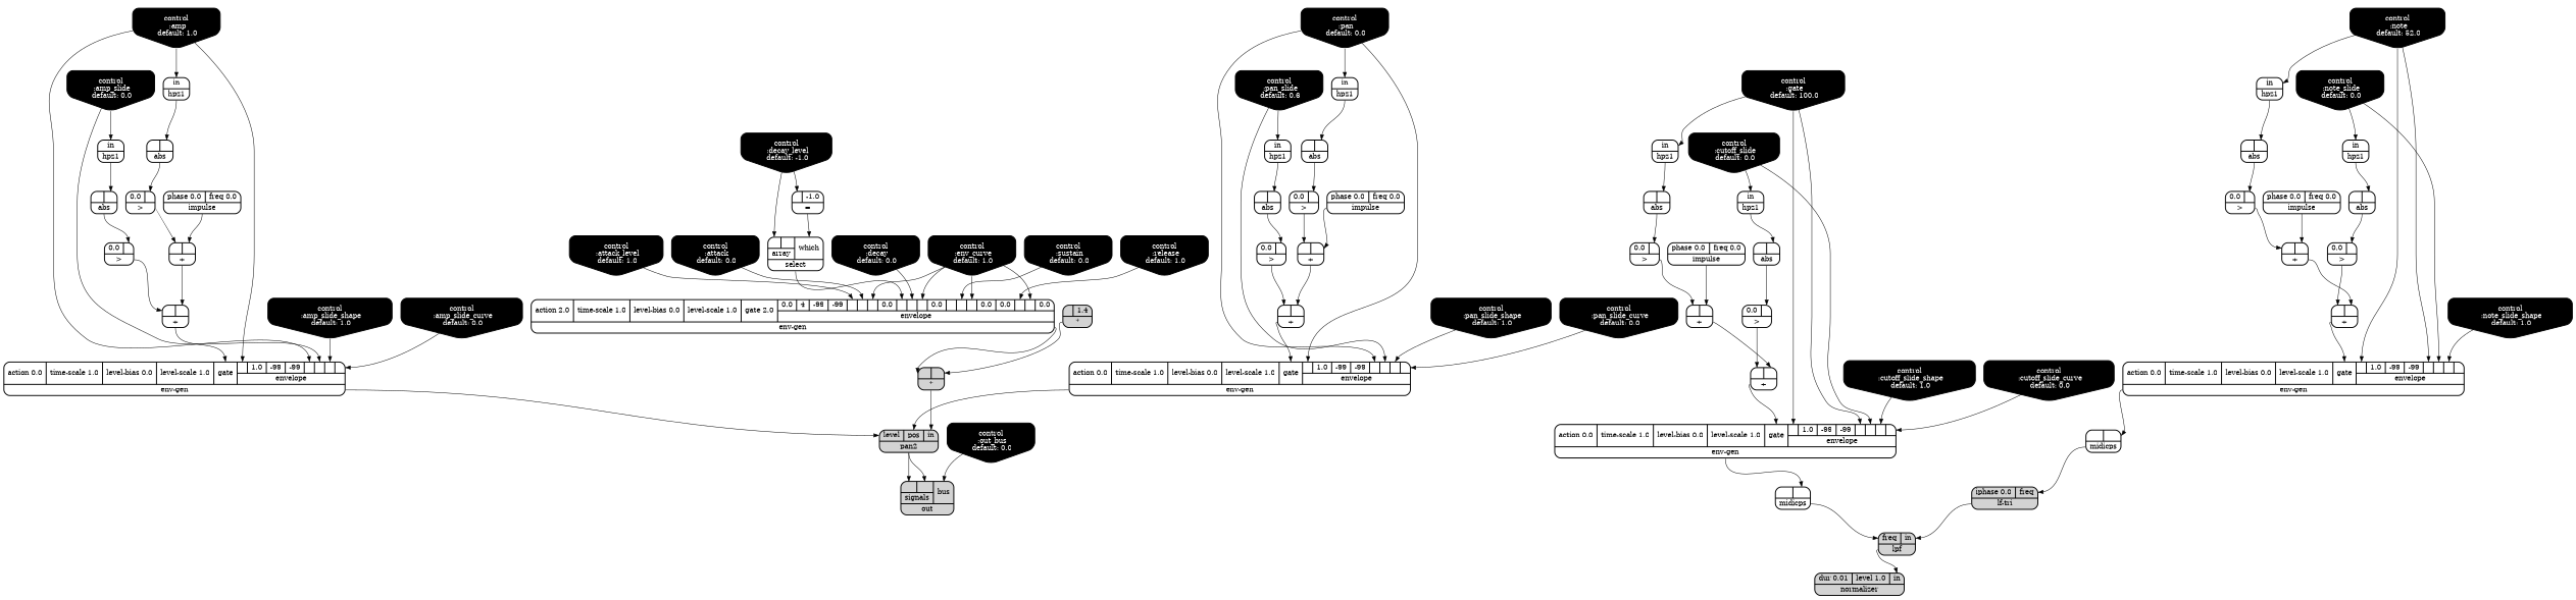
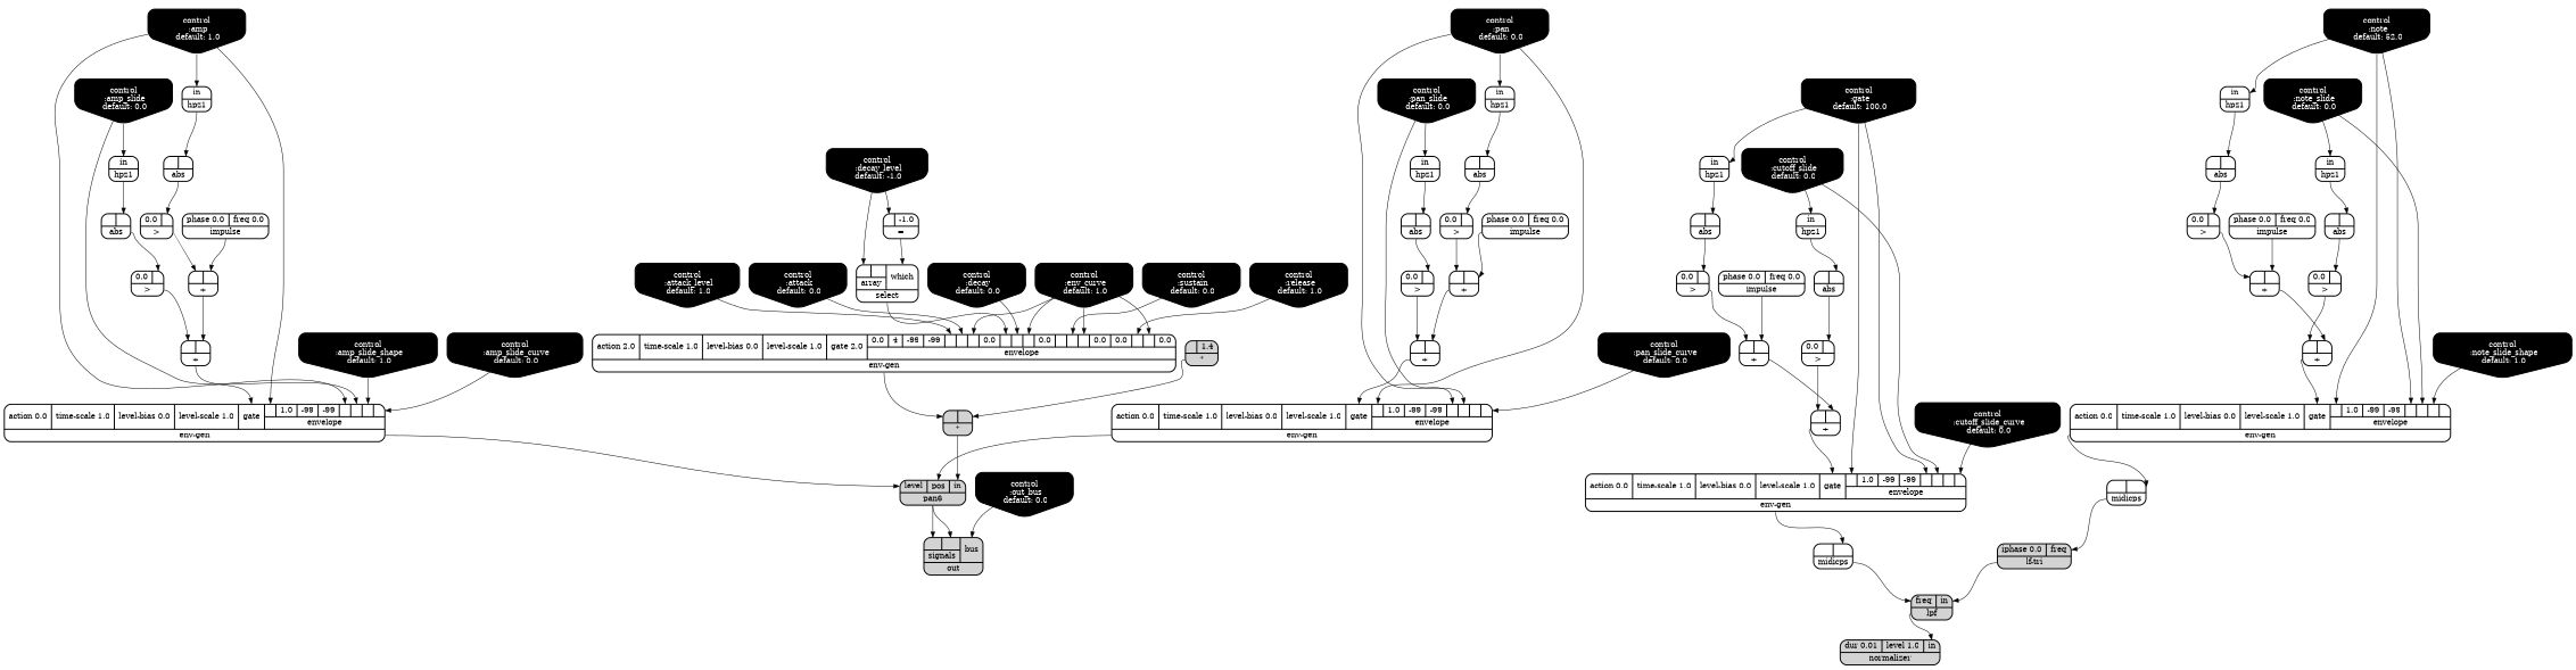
  digraph {
    node [rankdir=LR shape=record style="bold, rounded"]
    edge [headport=a tailport=__UG_NAME__]
    n1 [label="{{ <b> |<a> 1.4} |<__UG_NAME__>* }" style="filled, bold, rounded"]
    n2 [label="{{ <b> |<a> } |<__UG_NAME__>* }" style="filled, bold, rounded"]
-   n3 [label="{{ <level> level|<pos> pos|<in> in} |<__UG_NAME__>pan2 }" style="filled, bold, rounded"]
+   n3 [label="{{ <level> level|<pos> pos|<in> in} |<__UG_NAME__>pan6 }" style="filled, bold, rounded"]
    n4 [label="{{ {{<signals___pan2___0>|<signals___pan2___1>}|signals}|<bus> bus} |<__UG_NAME__>out }" style="filled, bold, rounded"]
    n5 [label="{{ <b> |<a> } |<__UG_NAME__>+ }"]
    n6 [label="{{ <b> |<a> } |<__UG_NAME__>+ }"]
    n7 [label="{{ <action> action 0.0|<time____scale> time-scale 1.0|<level____bias> level-bias 0.0|<level____scale> level-scale 1.0|<gate> gate|{{<envelope___control___0>|1.0|-99|-99|<envelope___control___4>|<envelope___control___5>|<envelope___control___6>|<envelope___control___7>}|envelope}} |<__UG_NAME__>env-gen }"]
    n8 [label="{{ <b> |<a> } |<__UG_NAME__>midicps }"]
    n9 [label="{{ <b> |<a> } |<__UG_NAME__>+ }"]
    n10 [label="{{ <b> |<a> } |<__UG_NAME__>+ }"]
    n11 [label="{{ <action> action 0.0|<time____scale> time-scale 1.0|<level____bias> level-bias 0.0|<level____scale> level-scale 1.0|<gate> gate|{{<envelope___control___0>|1.0|-99|-99|<envelope___control___4>|<envelope___control___5>|<envelope___control___6>|<envelope___control___7>}|envelope}} |<__UG_NAME__>env-gen }"]
    n12 [label="{{ <b> |<a> } |<__UG_NAME__>midicps }"]
    n13 [label="{{ <b> |<a> } |<__UG_NAME__>+ }"]
    n14 [label="{{ <b> |<a> } |<__UG_NAME__>+ }"]
    n15 [label="{{ <action> action 0.0|<time____scale> time-scale 1.0|<level____bias> level-bias 0.0|<level____scale> level-scale 1.0|<gate> gate|{{<envelope___control___0>|1.0|-99|-99|<envelope___control___4>|<envelope___control___5>|<envelope___control___6>|<envelope___control___7>}|envelope}} |<__UG_NAME__>env-gen }"]
    n16 [label="{{ <b> |<a> } |<__UG_NAME__>+ }"]
    n17 [label="{{ <b> |<a> } |<__UG_NAME__>+ }"]
    n18 [label="{{ <action> action 0.0|<time____scale> time-scale 1.0|<level____bias> level-bias 0.0|<level____scale> level-scale 1.0|<gate> gate|{{<envelope___control___0>|1.0|-99|-99|<envelope___control___4>|<envelope___control___5>|<envelope___control___6>|<envelope___control___7>}|envelope}} |<__UG_NAME__>env-gen }"]
    n19 [label="{{ <b> |<a> -1.0} |<__UG_NAME__>= }"]
    n20 [label="{{ {{<array___control___0>|<array___control___1>}|array}|<which> which} |<__UG_NAME__>select }"]
    n21 [label="{{ <action> action 2.0|<time____scale> time-scale 1.0|<level____bias> level-bias 0.0|<level____scale> level-scale 1.0|<gate> gate 2.0|{{0.0|4|-99|-99|<envelope___control___4>|<envelope___control___5>|<envelope___control___6>|0.0|<envelope___select___8>|<envelope___control___9>|<envelope___control___10>|0.0|<envelope___control___12>|<envelope___control___13>|<envelope___control___14>|0.0|0.0|<envelope___control___17>|<envelope___control___18>|0.0}|envelope}} |<__UG_NAME__>env-gen }"]
    n22 [label="{{ <b> 0.0|<a> } |<__UG_NAME__>\> }"]
    n23 [label="{{ <b> 0.0|<a> } |<__UG_NAME__>\> }"]
    n24 [label="{{ <b> 0.0|<a> } |<__UG_NAME__>\> }"]
    n25 [label="{{ <b> 0.0|<a> } |<__UG_NAME__>\> }"]
    n26 [label="{{ <b> 0.0|<a> } |<__UG_NAME__>\> }"]
    n27 [label="{{ <b> 0.0|<a> } |<__UG_NAME__>\> }"]
    n28 [label="{{ <b> 0.0|<a> } |<__UG_NAME__>\> }"]
    n29 [label="{{ <b> 0.0|<a> } |<__UG_NAME__>\> }"]
    n30 [label="{{ <b> |<a> } |<__UG_NAME__>abs }"]
    n31 [label="{{ <b> |<a> } |<__UG_NAME__>abs }"]
    n32 [label="{{ <b> |<a> } |<__UG_NAME__>abs }"]
    n33 [label="{{ <b> |<a> } |<__UG_NAME__>abs }"]
    n34 [label="{{ <b> |<a> } |<__UG_NAME__>abs }"]
    n35 [label="{{ <b> |<a> } |<__UG_NAME__>abs }"]
    n36 [label="{{ <b> |<a> } |<__UG_NAME__>abs }"]
    n37 [label="{{ <b> |<a> } |<__UG_NAME__>abs }"]
    n38 [fillcolor=black fontcolor=white label="control\n :note\n default: 52.0" shape=invhouse style="rounded, filled, bold" rankdir=""]
    n39 [label="{{ <in> in} |<__UG_NAME__>hpz1 }"]
    n40 [fillcolor=black fontcolor=white label="control\n :note_slide\n default: 0.0" shape=invhouse style="rounded, filled, bold" rankdir=""]
    n41 [label="{{ <in> in} |<__UG_NAME__>hpz1 }"]
    n42 [fillcolor=black fontcolor=white label="control\n :note_slide_shape\n default: 1.0" shape=invhouse style="rounded, filled, bold" rankdir=""]
    n43 [fillcolor=black fontcolor=white label="control\n :amp\n default: 1.0" shape=invhouse style="rounded, filled, bold" rankdir=""]
    n44 [label="{{ <in> in} |<__UG_NAME__>hpz1 }"]
    n45 [fillcolor=black fontcolor=white label="control\n :amp_slide\n default: 0.0" shape=invhouse style="rounded, filled, bold" rankdir=""]
    n46 [label="{{ <in> in} |<__UG_NAME__>hpz1 }"]
    n47 [fillcolor=black fontcolor=white label="control\n :amp_slide_shape\n default: 1.0" shape=invhouse style="rounded, filled, bold" rankdir=""]
    n48 [fillcolor=black fontcolor=white label="control\n :amp_slide_curve\n default: 0.0" shape=invhouse style="rounded, filled, bold" rankdir=""]
    n49 [fillcolor=black fontcolor=white label="control\n :pan\n default: 0.0" shape=invhouse style="rounded, filled, bold" rankdir=""]
    n50 [label="{{ <in> in} |<__UG_NAME__>hpz1 }"]
-   n51 [fillcolor=black fontcolor=white label="control\n :pan_slide\n default: 0.6" shape=invhouse style="rounded, filled, bold" rankdir=""]
+   n51 [fillcolor=black fontcolor=white label="control\n :pan_slide\n default: 0.0" shape=invhouse style="rounded, filled, bold" rankdir=""]
    n52 [label="{{ <in> in} |<__UG_NAME__>hpz1 }"]
-   n53 [fillcolor=black fontcolor=white label="control\n :pan_slide_shape\n default: 1.0" shape=invhouse style="rounded, filled, bold" rankdir=""]
    n54 [fillcolor=black fontcolor=white label="control\n :pan_slide_curve\n default: 0.0" shape=invhouse style="rounded, filled, bold" rankdir=""]
    n55 [fillcolor=black fontcolor=white label="control\n :attack\n default: 0.0" shape=invhouse style="rounded, filled, bold" rankdir=""]
    n56 [fillcolor=black fontcolor=white label="control\n :decay\n default: 0.0" shape=invhouse style="rounded, filled, bold" rankdir=""]
    n57 [fillcolor=black fontcolor=white label="control\n :sustain\n default: 0.0" shape=invhouse style="rounded, filled, bold" rankdir=""]
    n58 [fillcolor=black fontcolor=white label="control\n :release\n default: 1.0" shape=invhouse style="rounded, filled, bold" rankdir=""]
    n59 [fillcolor=black fontcolor=white label="control\n :attack_level\n default: 1.0" shape=invhouse style="rounded, filled, bold" rankdir=""]
    n60 [fillcolor=black fontcolor=white label="control\n :decay_level\n default: -1.0" shape=invhouse style="rounded, filled, bold" rankdir=""]
    n61 [fillcolor=black fontcolor=white label="control\n :env_curve\n default: 1.0" shape=invhouse style="rounded, filled, bold" rankdir=""]
    n62 [fillcolor=black fontcolor=white label="control\n :gate\n default: 100.0" shape=invhouse style="rounded, filled, bold" rankdir=""]
    n63 [label="{{ <in> in} |<__UG_NAME__>hpz1 }"]
    n64 [fillcolor=black fontcolor=white label="control\n :cutoff_slide\n default: 0.0" shape=invhouse style="rounded, filled, bold" rankdir=""]
    n65 [label="{{ <in> in} |<__UG_NAME__>hpz1 }"]
-   n66 [fillcolor=black fontcolor=white label="control\n :cutoff_slide_shape\n default: 1.0" shape=invhouse style="rounded, filled, bold" rankdir=""]
    n67 [fillcolor=black fontcolor=white label="control\n :cutoff_slide_curve\n default: 0.0" shape=invhouse style="rounded, filled, bold" rankdir=""]
    n68 [fillcolor=black fontcolor=white label="control\n :out_bus\n default: 0.0" shape=invhouse style="rounded, filled, bold" rankdir=""]
    n69 [label="{{ <iphase> iphase 0.0|<freq> freq} |<__UG_NAME__>lf-tri }" style="filled, bold, rounded"]
    n70 [label="{{ <freq> freq|<in> in} |<__UG_NAME__>lpf }" style="filled, bold, rounded"]
    n71 [label="{{ <phase> phase 0.0|<freq> freq 0.0} |<__UG_NAME__>impulse }"]
    n72 [label="{{ <phase> phase 0.0|<freq> freq 0.0} |<__UG_NAME__>impulse }"]
    n73 [label="{{ <phase> phase 0.0|<freq> freq 0.0} |<__UG_NAME__>impulse }"]
    n74 [label="{{ <phase> phase 0.0|<freq> freq 0.0} |<__UG_NAME__>impulse }"]
    n75 [label="{{ <dur> dur 0.01|<level> level 1.0|<in> in} |<__UG_NAME__>normalizer }" style="filled, bold, rounded"]
    n1 -> n2
    n2 -> n3 [headport=in]
    n3 -> n4 [headport=signals___pan2___0]
    n3 -> n4 [headport=signals___pan2___1]
    n5 -> n6
    n6 -> n7 [headport=gate]
    n7 -> n8
    n8 -> n69 [headport=freq]
    n9 -> n10
    n10 -> n11 [headport=gate]
    n11 -> n12
    n12 -> n70 [headport=freq]
    n13 -> n14
    n14 -> n15 [headport=gate]
    n15 -> n3 [headport=pos]
    n16 -> n17
    n17 -> n18 [headport=gate]
    n18 -> n3 [headport=level]
    n19 -> n20 [headport=which]
    n20 -> n21 [headport=envelope___select___8]
    n21 -> n2 [headport=b]
    n22 -> n5 [headport=b]
    n23 -> n6 [headport=b]
    n24 -> n9 [headport=b]
    n25 -> n10 [headport=b]
    n26 -> n13 [headport=b]
    n27 -> n14 [headport=b]
    n28 -> n16 [headport=b]
    n29 -> n17 [headport=b]
    n30 -> n22
    n31 -> n23
    n32 -> n24
    n33 -> n25
    n34 -> n26
    n35 -> n27
    n36 -> n28
    n37 -> n29
    n38 -> n7 [headport=envelope___control___0]
    n38 -> n7 [headport=envelope___control___4]
    n38 -> n39 [headport=in]
    n39 -> n30
    n40 -> n7 [headport=envelope___control___5]
    n40 -> n41 [headport=in]
    n41 -> n31
    n42 -> n7 [headport=envelope___control___6]
    n43 -> n18 [headport=envelope___control___0]
    n43 -> n18 [headport=envelope___control___4]
    n43 -> n44 [headport=in]
    n44 -> n36
    n45 -> n18 [headport=envelope___control___5]
    n45 -> n46 [headport=in]
    n46 -> n37
    n47 -> n18 [headport=envelope___control___6]
    n48 -> n18 [headport=envelope___control___7]
    n49 -> n15 [headport=envelope___control___0]
    n49 -> n15 [headport=envelope___control___4]
    n49 -> n50 [headport=in]
    n50 -> n34
    n51 -> n15 [headport=envelope___control___5]
    n51 -> n52 [headport=in]
    n52 -> n35
-   n53 -> n15 [headport=envelope___control___6]
    n54 -> n15 [headport=envelope___control___7]
    n55 -> n21 [headport=envelope___control___5]
    n56 -> n21 [headport=envelope___control___9]
    n57 -> n21 [headport=envelope___control___13]
    n58 -> n21 [headport=envelope___control___17]
    n59 -> n21 [headport=envelope___control___4]
    n60 -> n19 [headport=b]
    n60 -> n20 [headport=array___control___0]
    n61 -> n21 [headport=envelope___control___6]
    n61 -> n21 [headport=envelope___control___10]
    n61 -> n21 [headport=envelope___control___14]
    n61 -> n21 [headport=envelope___control___18]
    n62 -> n11 [headport=envelope___control___0]
    n62 -> n11 [headport=envelope___control___4]
    n62 -> n63 [headport=in]
    n63 -> n32
    n64 -> n11 [headport=envelope___control___5]
    n64 -> n65 [headport=in]
    n65 -> n33
-   n66 -> n11 [headport=envelope___control___6]
    n67 -> n11 [headport=envelope___control___7]
    n68 -> n4 [headport=bus]
    n69 -> n70 [headport=in]
    n70 -> n75 [headport=in]
    n71 -> n5
    n72 -> n9
    n73 -> n13
    n74 -> n16
  }
